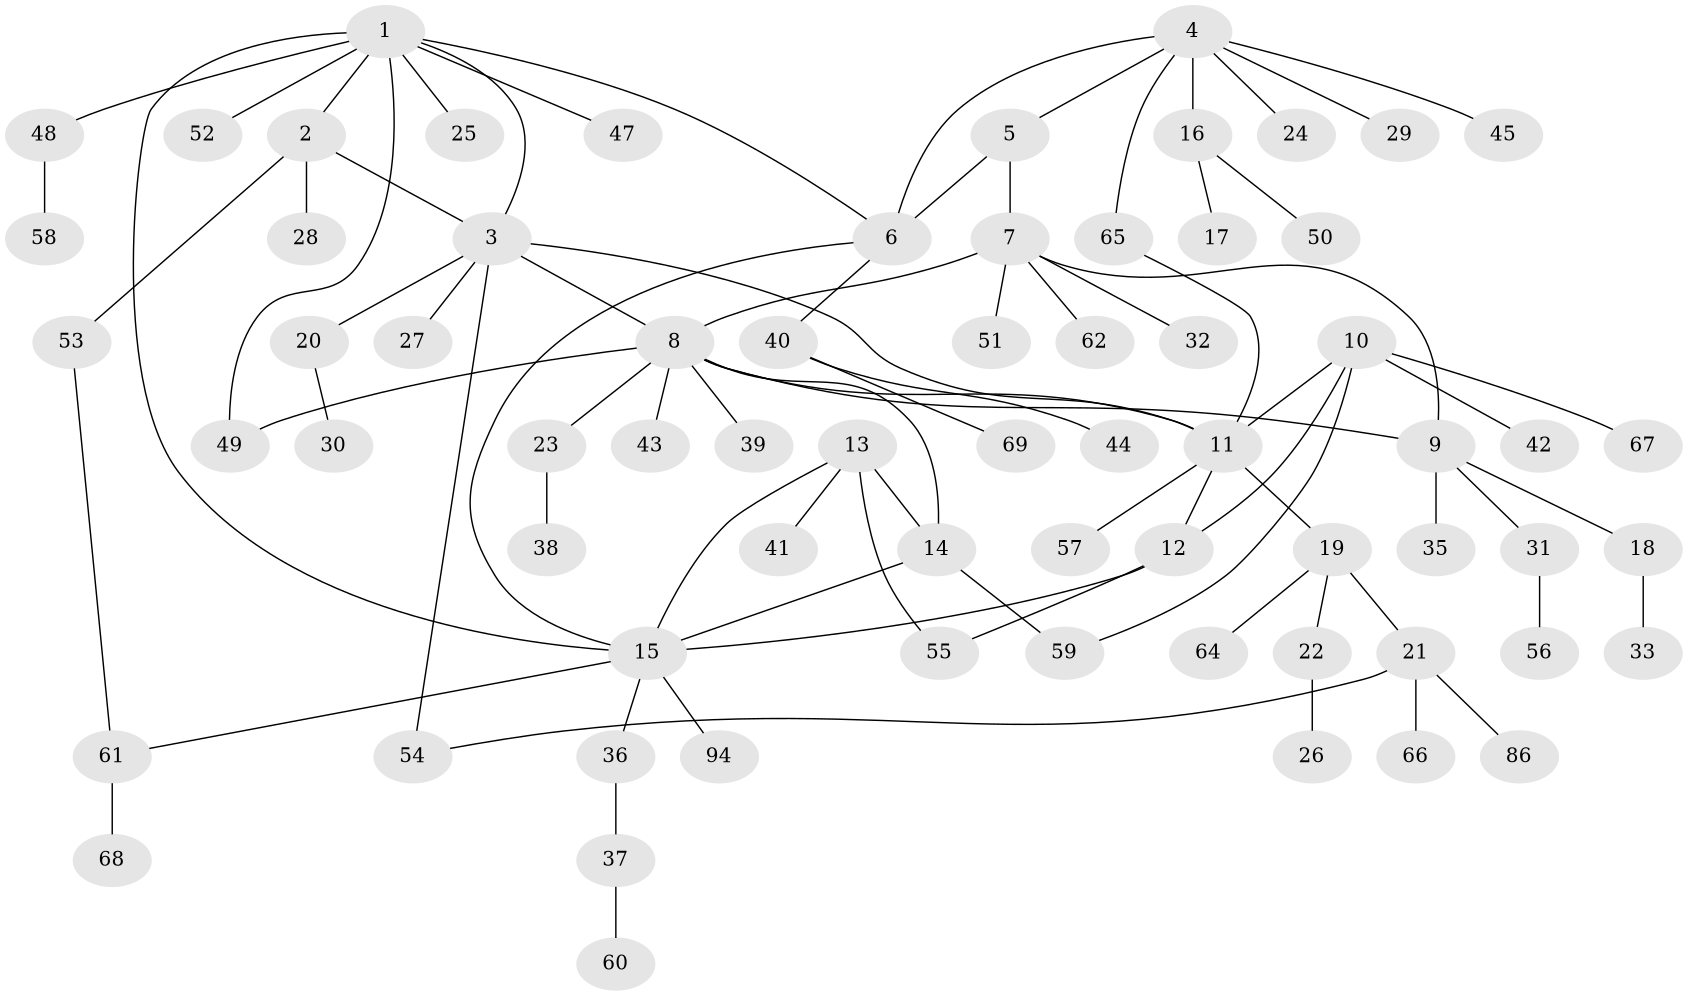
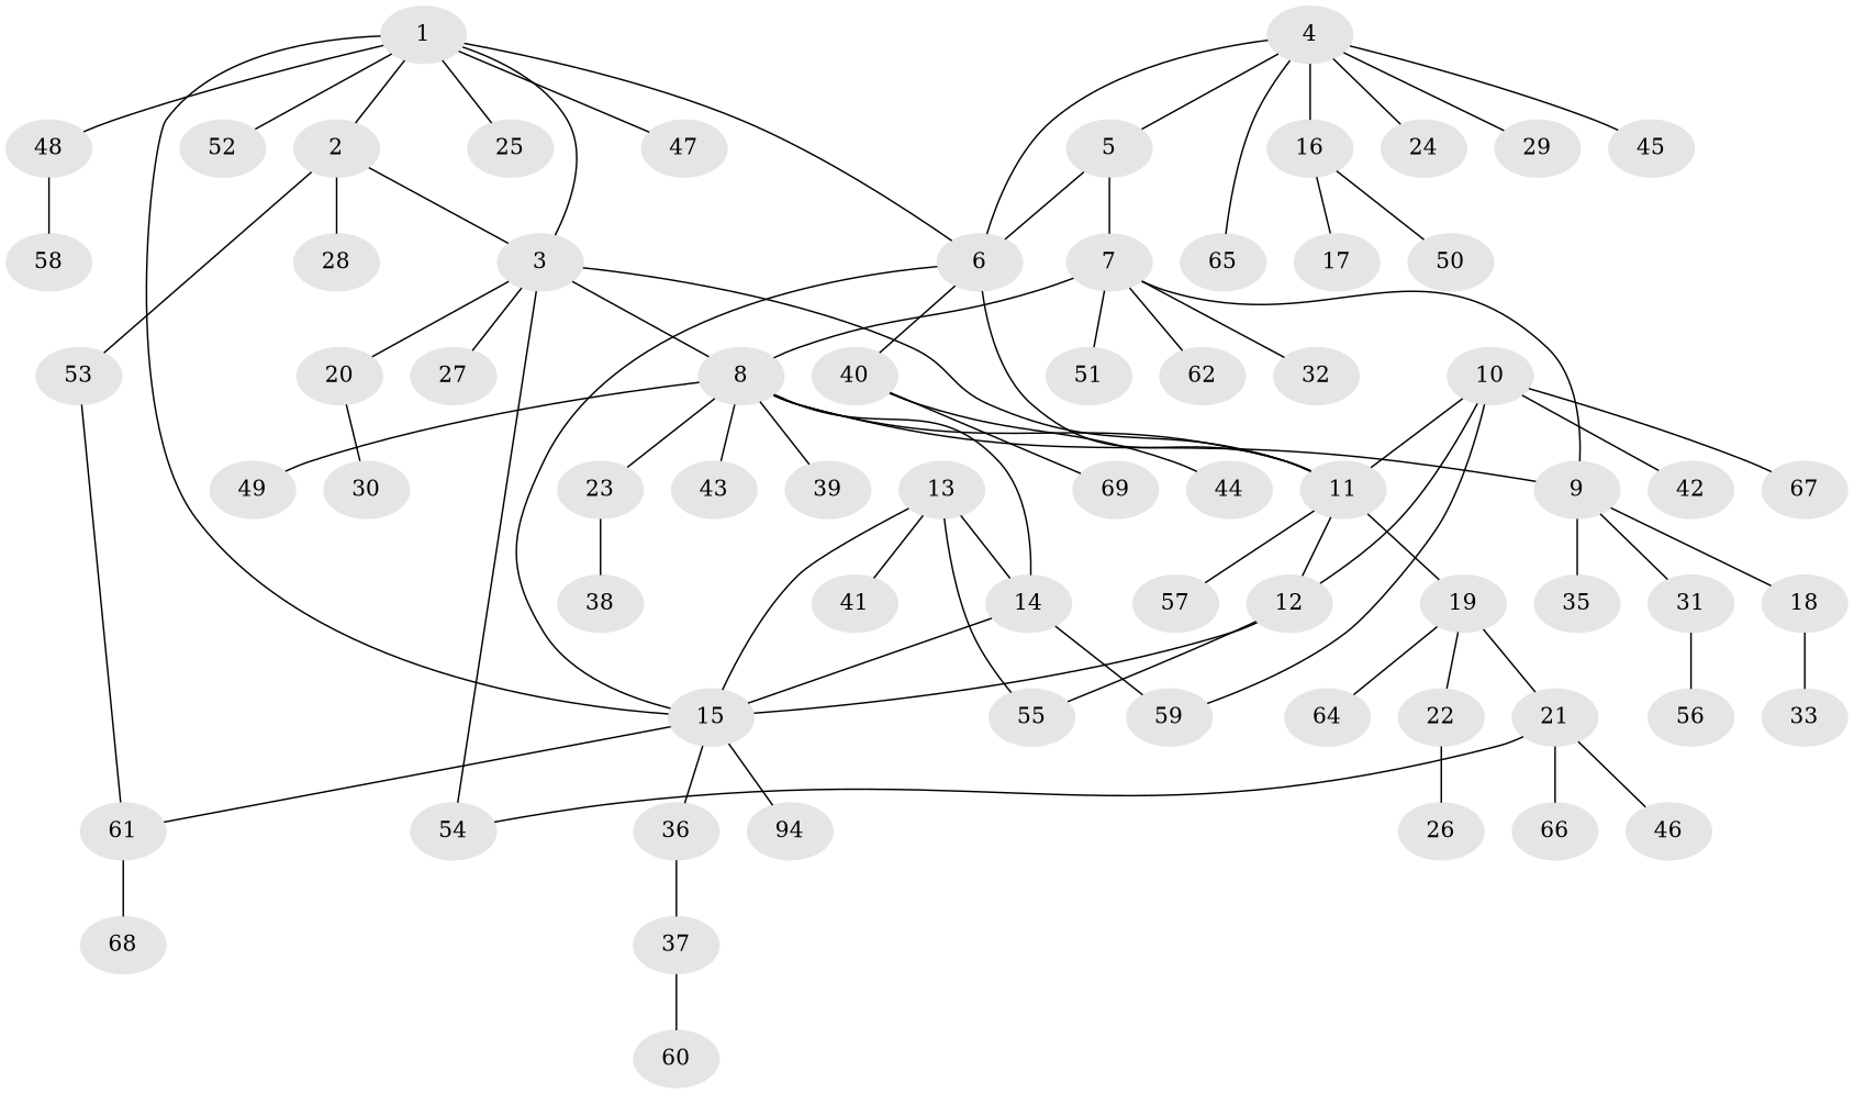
  graph {
    node [color=gray90 style=filled]
    1
    2
    3
    6
    15
    25
    47
    48
    49
    52
    28
    53
    8
    11
    20
    27
    54
    40
    n19 [label=94]
    36
    61
    58
    9
    14
    23
    39
    43
    12
    19
    57
    30
    4
    5
    16
    24
    29
    45
    65
    7
    17
    50
    32
    51
    62
    44
    69
    18
    31
    35
    59
    38
    33
    56
    10
    42
    67
    55
    21
    22
    64
    13
    41
    37
    68
-   46 [label=86]
+   46
    66
    26
    60
    1 -- 2
    1 -- 3
    1 -- 6
    1 -- 15
    1 -- 25
    1 -- 47
    1 -- 48
-   1 -- 49
    1 -- 52
    2 -- 3
    2 -- 28
    2 -- 53
    3 -- 8
    3 -- 11
    3 -- 20
    3 -- 27
    3 -- 54
    6 -- 15
-   65 -- 11
+   6 -- 11
    6 -- 40
    15 -- n19
    15 -- 36
    15 -- 61
    48 -- 58
    53 -- 61
    8 -- 49
    8 -- 11
    8 -- 9
    8 -- 14
    8 -- 23
    8 -- 39
    8 -- 43
    11 -- 12
    11 -- 19
    11 -- 57
    20 -- 30
    40 -- 44
    40 -- 69
    36 -- 37
    61 -- 68
    9 -- 18
    9 -- 31
    9 -- 35
    14 -- 15
    14 -- 59
    23 -- 38
    12 -- 15
    12 -- 55
    19 -- 21
    19 -- 22
    19 -- 64
    4 -- 6
    4 -- 5
    4 -- 16
    4 -- 24
    4 -- 29
    4 -- 45
    4 -- 65
    5 -- 6
    5 -- 7
    16 -- 17
    16 -- 50
    7 -- 8
    7 -- 9
    7 -- 32
    7 -- 51
    7 -- 62
    18 -- 33
    31 -- 56
    10 -- 11
    10 -- 12
    10 -- 59
    10 -- 42
    10 -- 67
    21 -- 54
    21 -- 46
    21 -- 66
    22 -- 26
    13 -- 15
    13 -- 14
    13 -- 55
    13 -- 41
    37 -- 60
  }
